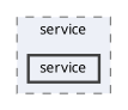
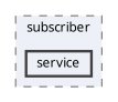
  digraph {
    compound=true
    fontname="Noto Sans"
    n1 [color=grey25 fillcolor="#edf0f7" fontname="Noto Sans" fontsize=10 height=0.2 label=service shape=box style="filled,bold" width=0.4]
    subgraph cluster_1 {
      bgcolor="#edf0f7"
      fontsize=10
-     label=service
+     label=subscriber
      pencolor=grey50
      style="filled,dashed"
      n1
    }
  }
